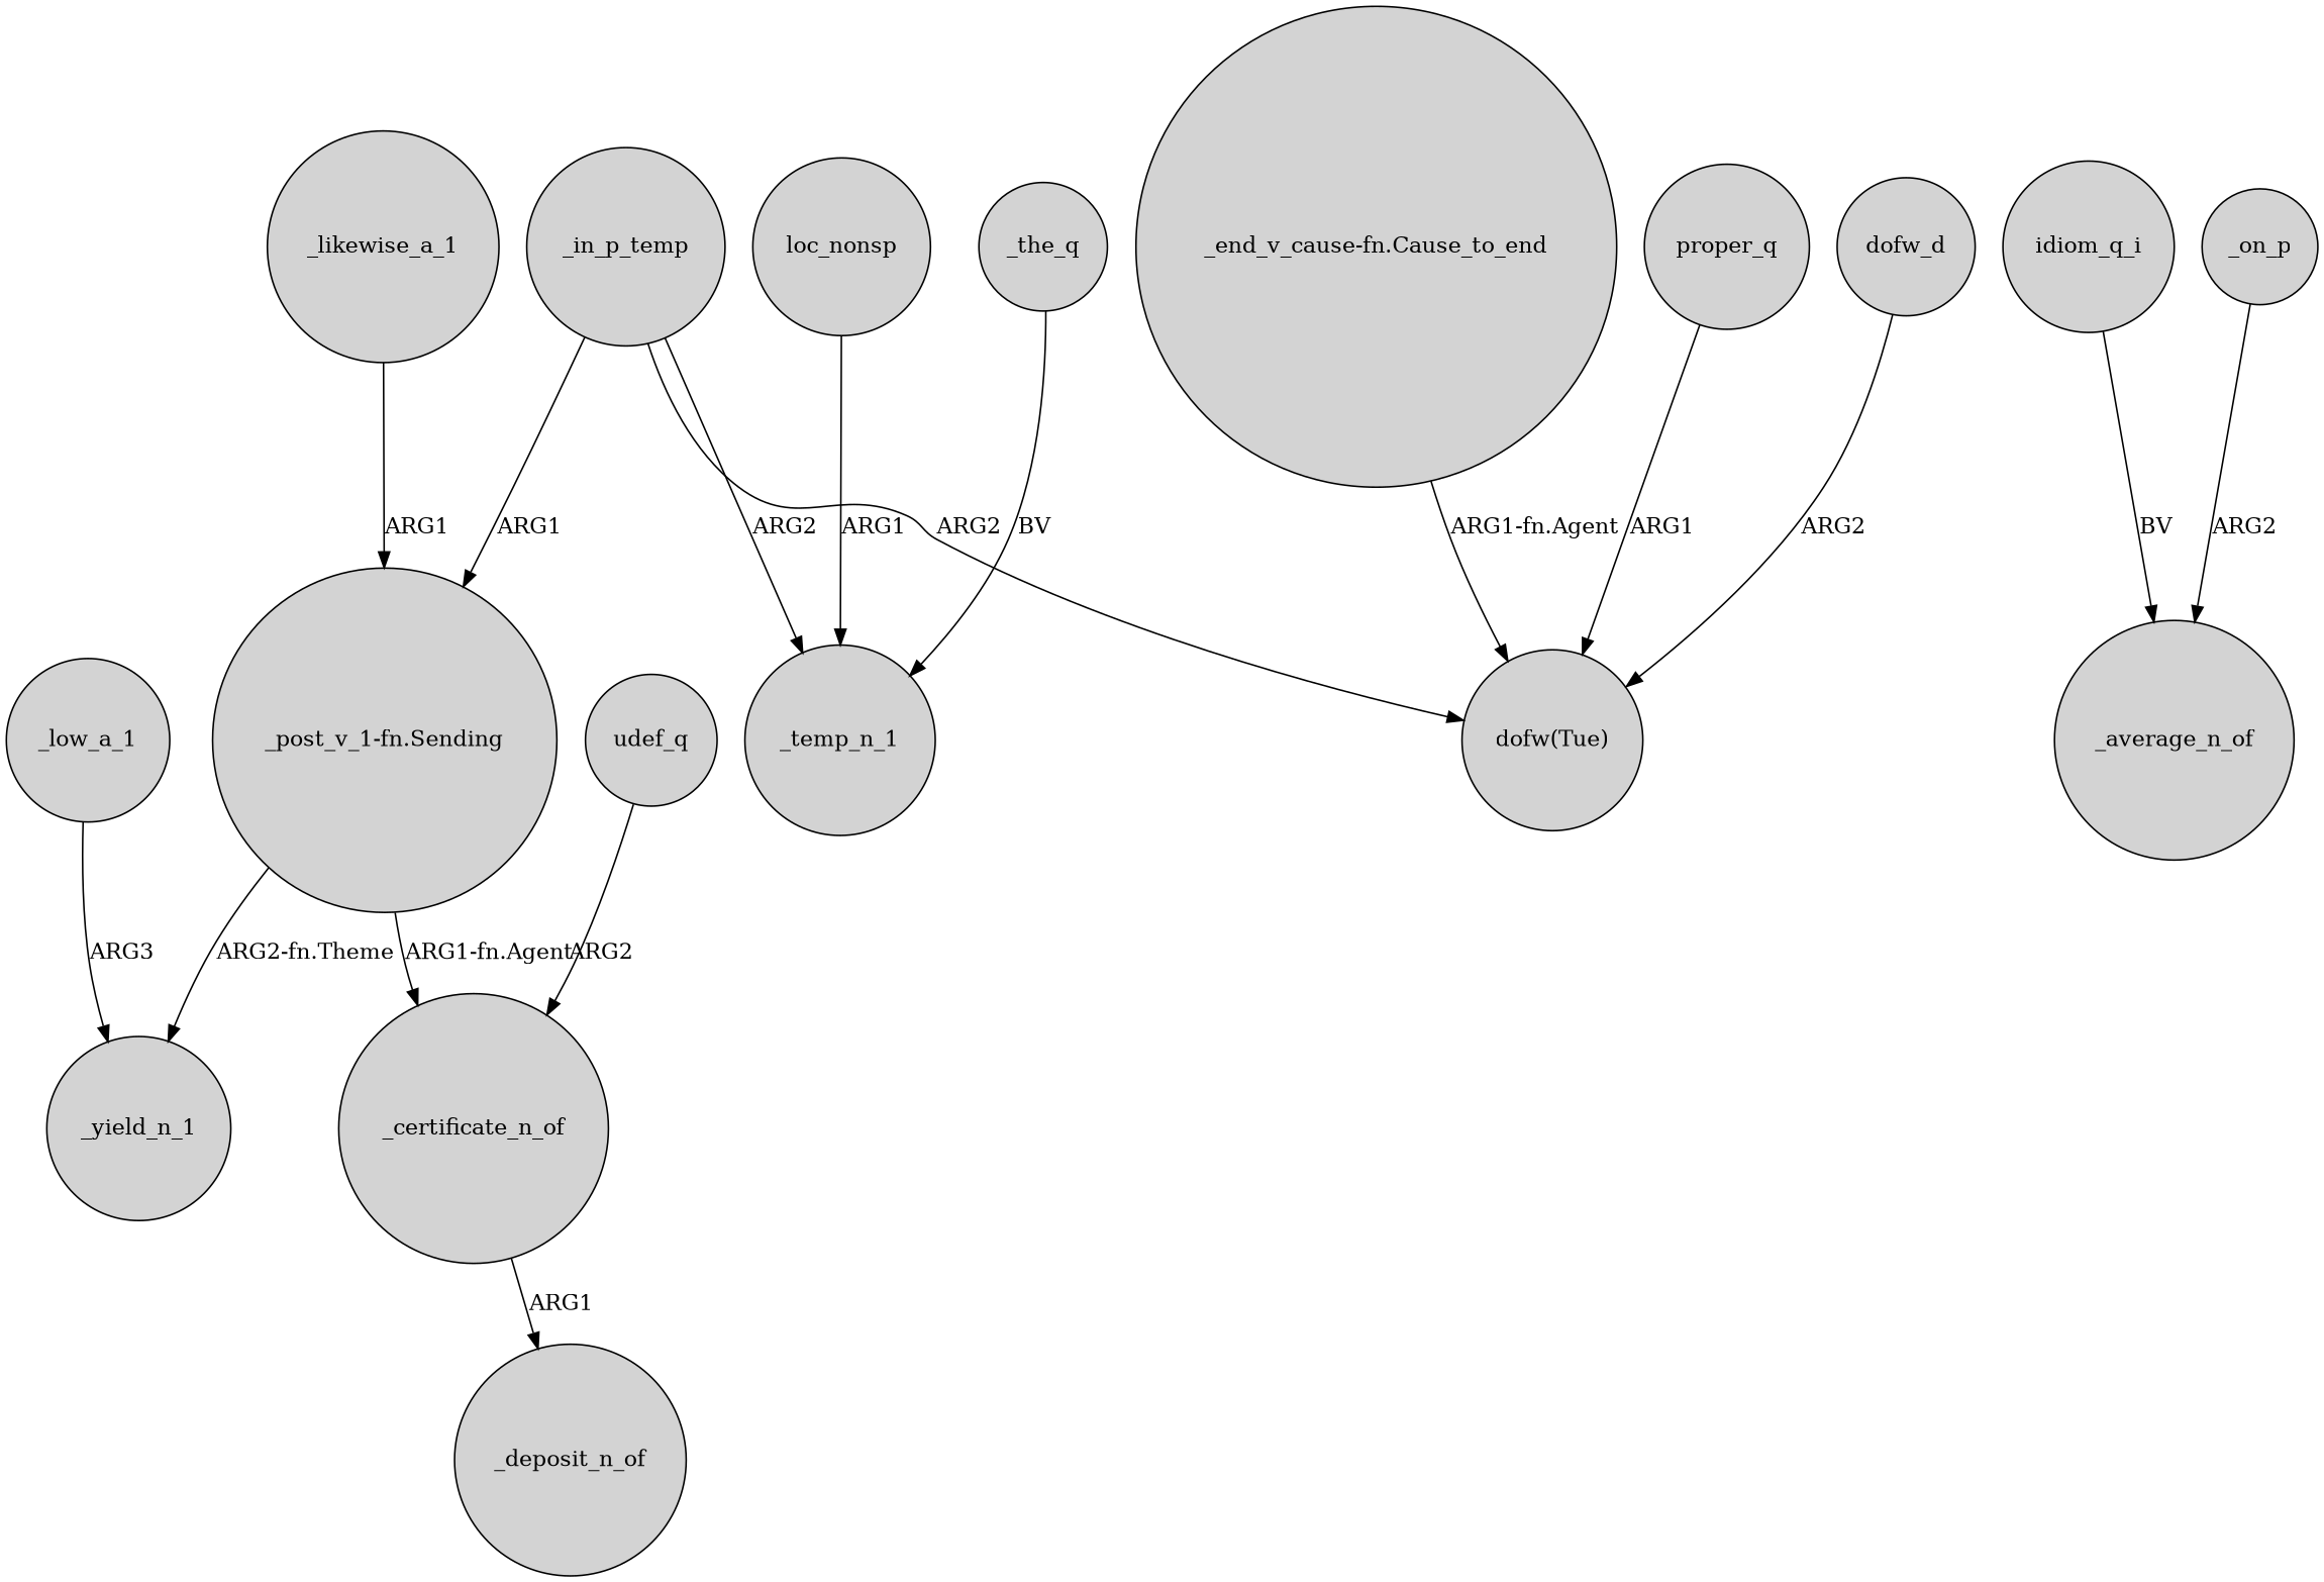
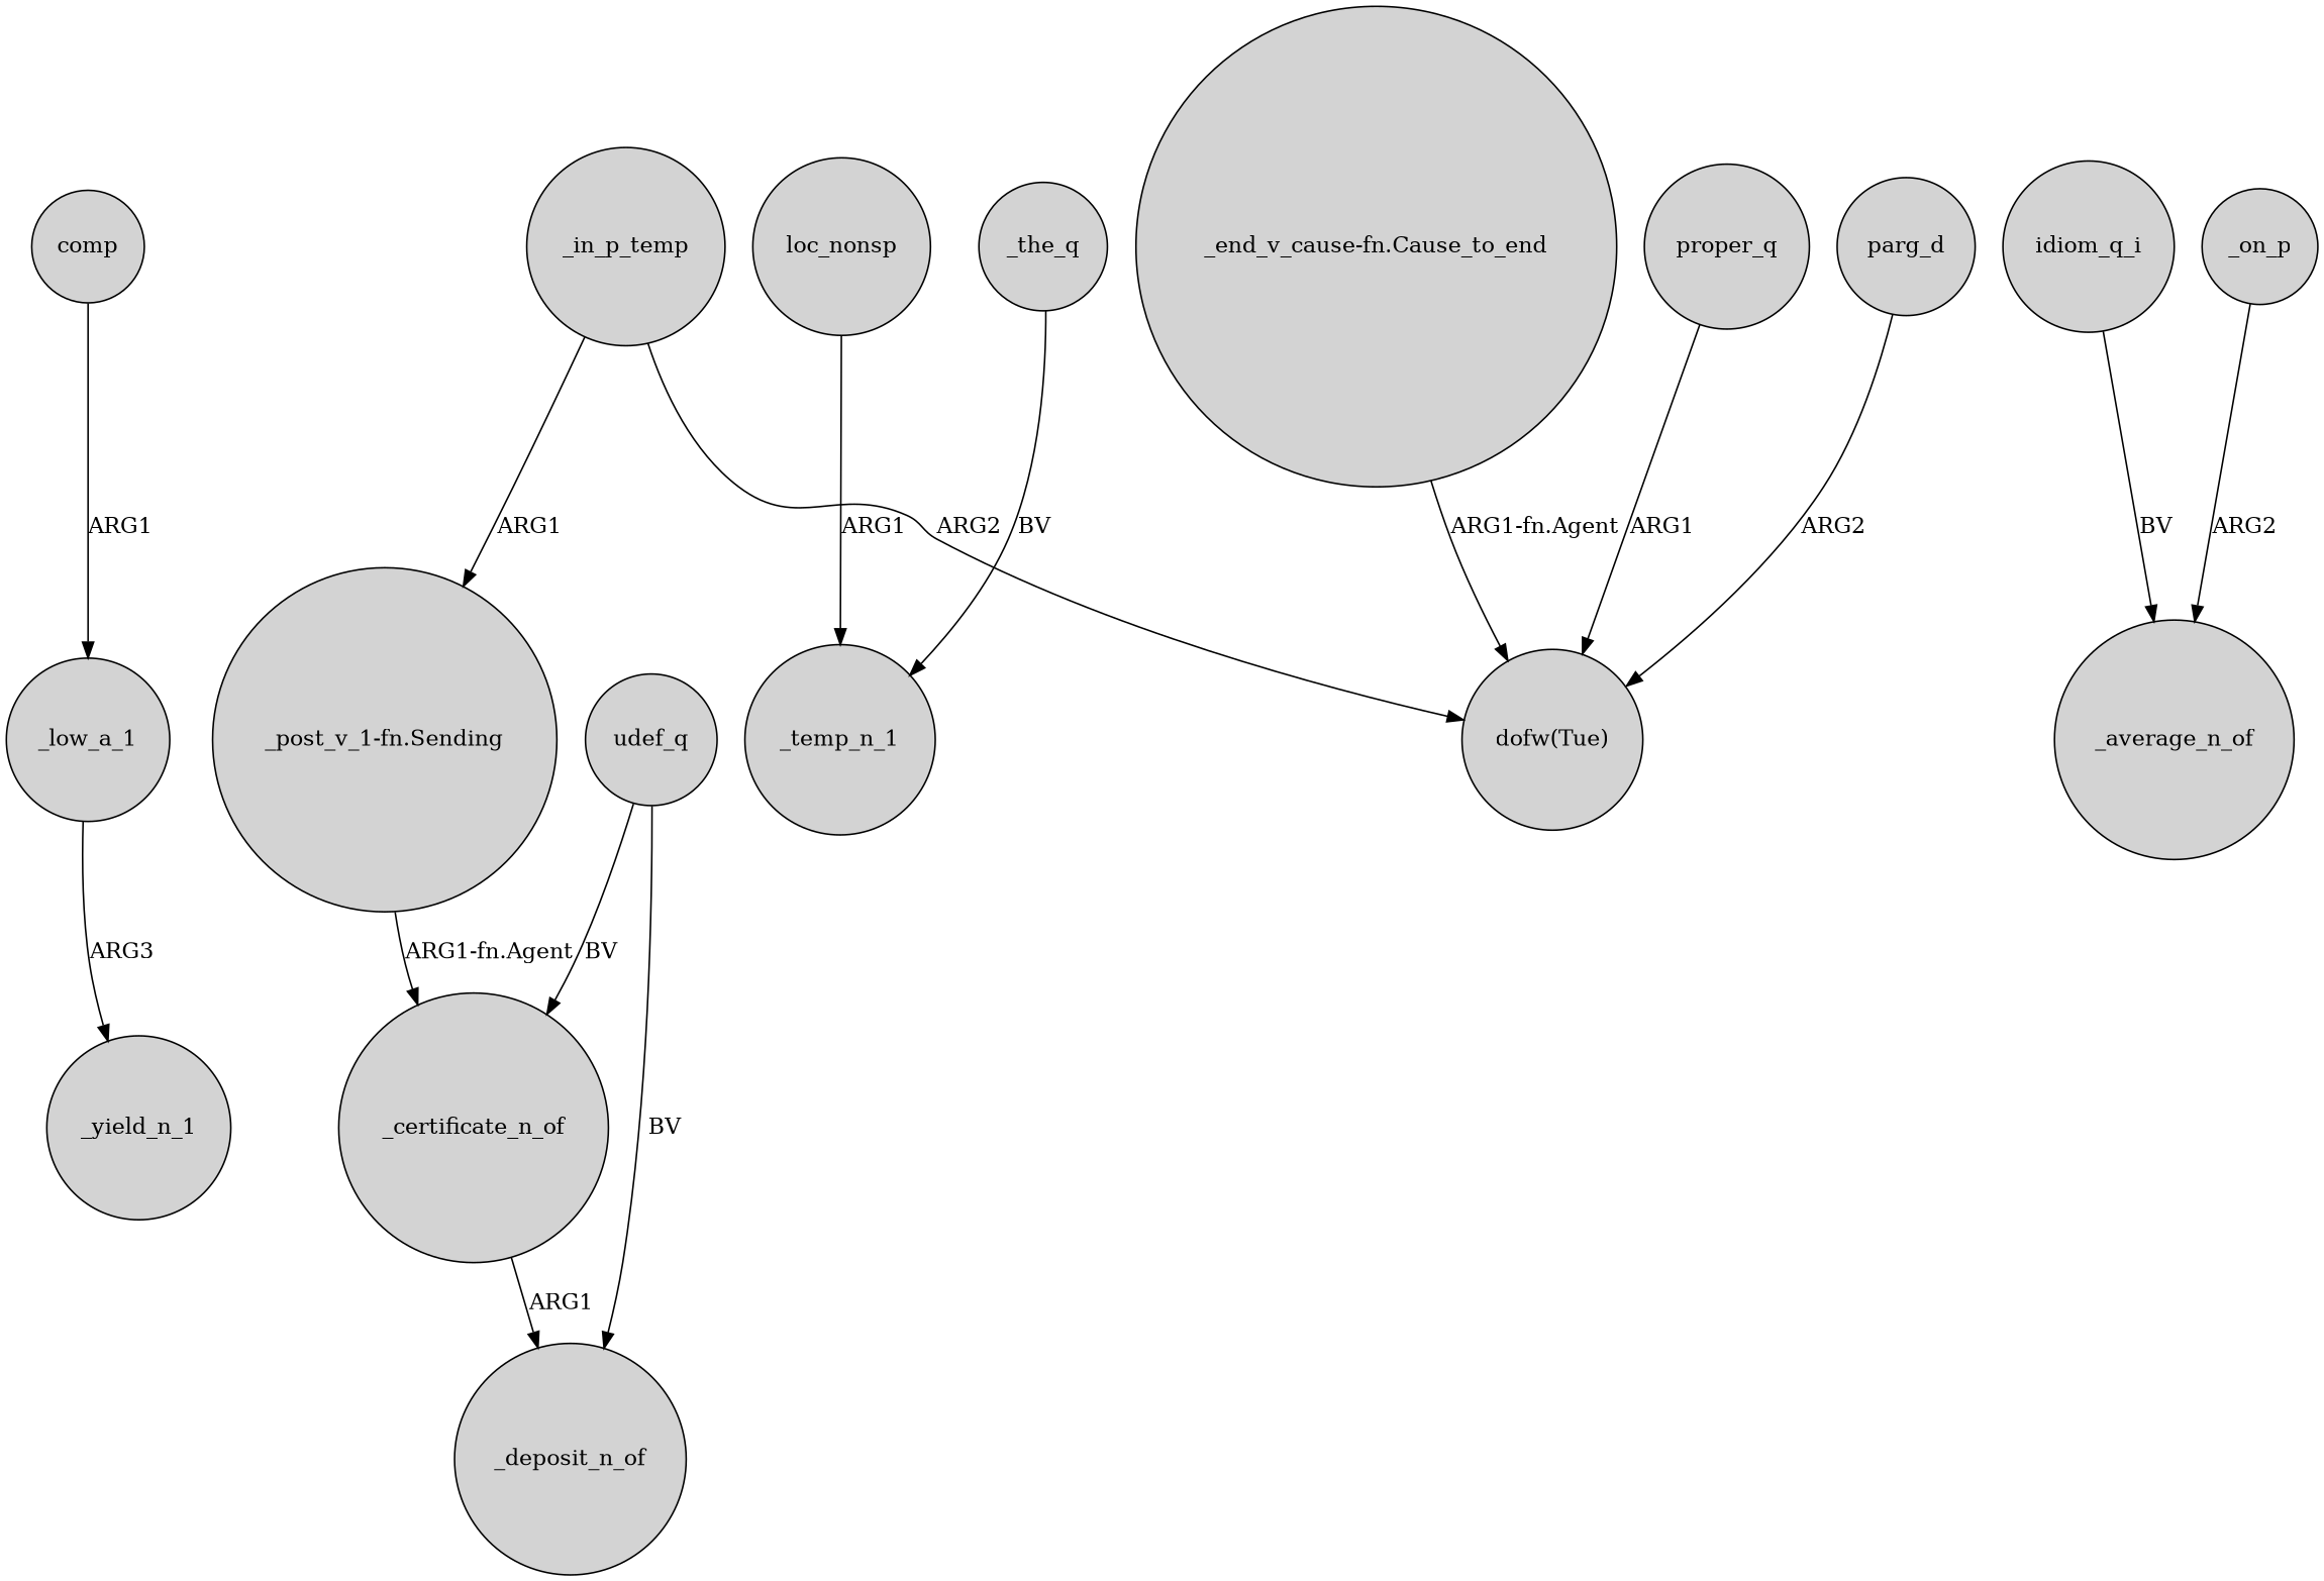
  digraph {
    node [shape=circle style=filled]
    "_post_v_1-fn.Sending"
    _yield_n_1
    _certificate_n_of
    _deposit_n_of
    idiom_q_i
    _average_n_of
    n7 [label=_temp_n_1]
    loc_nonsp
    "_end_v_cause-fn.Cause_to_end"
    "dofw(Tue)"
    _in_p_temp
    udef_q
    proper_q
-   parg_d [label=dofw_d]
+   parg_d
    _the_q
-   _likewise_a_1
    _on_p
+   comp
    _low_a_1
-   "_post_v_1-fn.Sending" -> _yield_n_1 [label="ARG2-fn.Theme"]
    "_post_v_1-fn.Sending" -> _certificate_n_of [label="ARG1-fn.Agent"]
    _certificate_n_of -> _deposit_n_of [label=ARG1]
    idiom_q_i -> _average_n_of [label=BV]
    loc_nonsp -> n7 [label=ARG1]
    "_end_v_cause-fn.Cause_to_end" -> "dofw(Tue)" [label="ARG1-fn.Agent"]
    _in_p_temp -> "_post_v_1-fn.Sending" [label=ARG1]
-   _in_p_temp -> n7 [label=ARG2]
    _in_p_temp -> "dofw(Tue)" [label=ARG2]
-   udef_q -> _certificate_n_of [label=ARG2]
+   udef_q -> _certificate_n_of [label=BV]
+   udef_q -> _deposit_n_of [label=BV]
    proper_q -> "dofw(Tue)" [label=ARG1]
    parg_d -> "dofw(Tue)" [label=ARG2]
    _the_q -> n7 [label=BV]
-   _likewise_a_1 -> "_post_v_1-fn.Sending" [label=ARG1]
    _on_p -> _average_n_of [label=ARG2]
+   comp -> _low_a_1 [label=ARG1]
    _low_a_1 -> _yield_n_1 [label=ARG3]
  }
